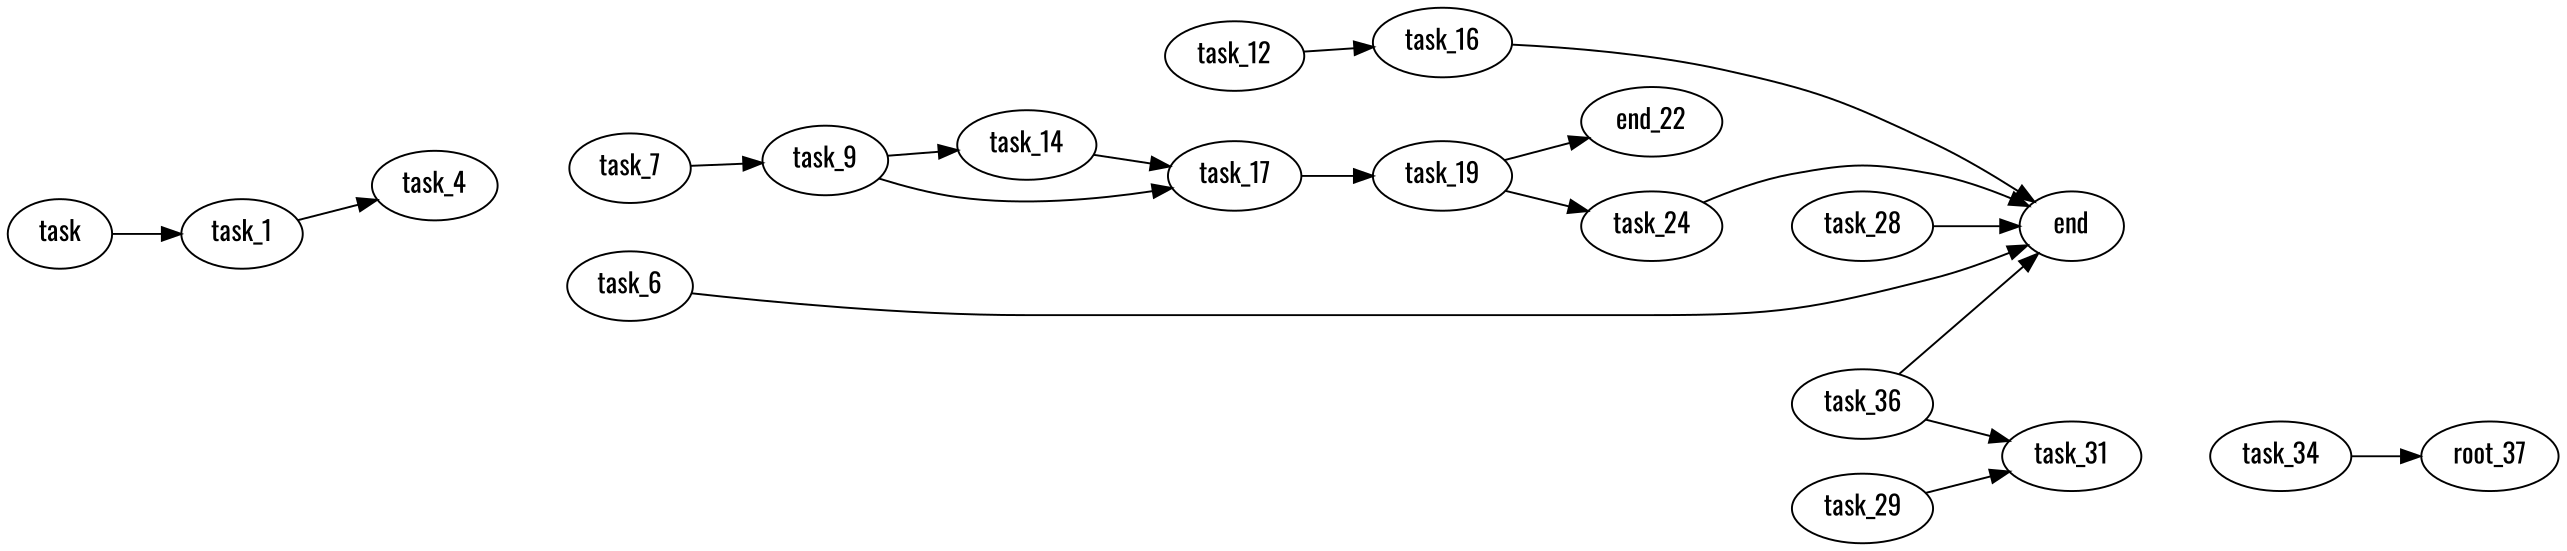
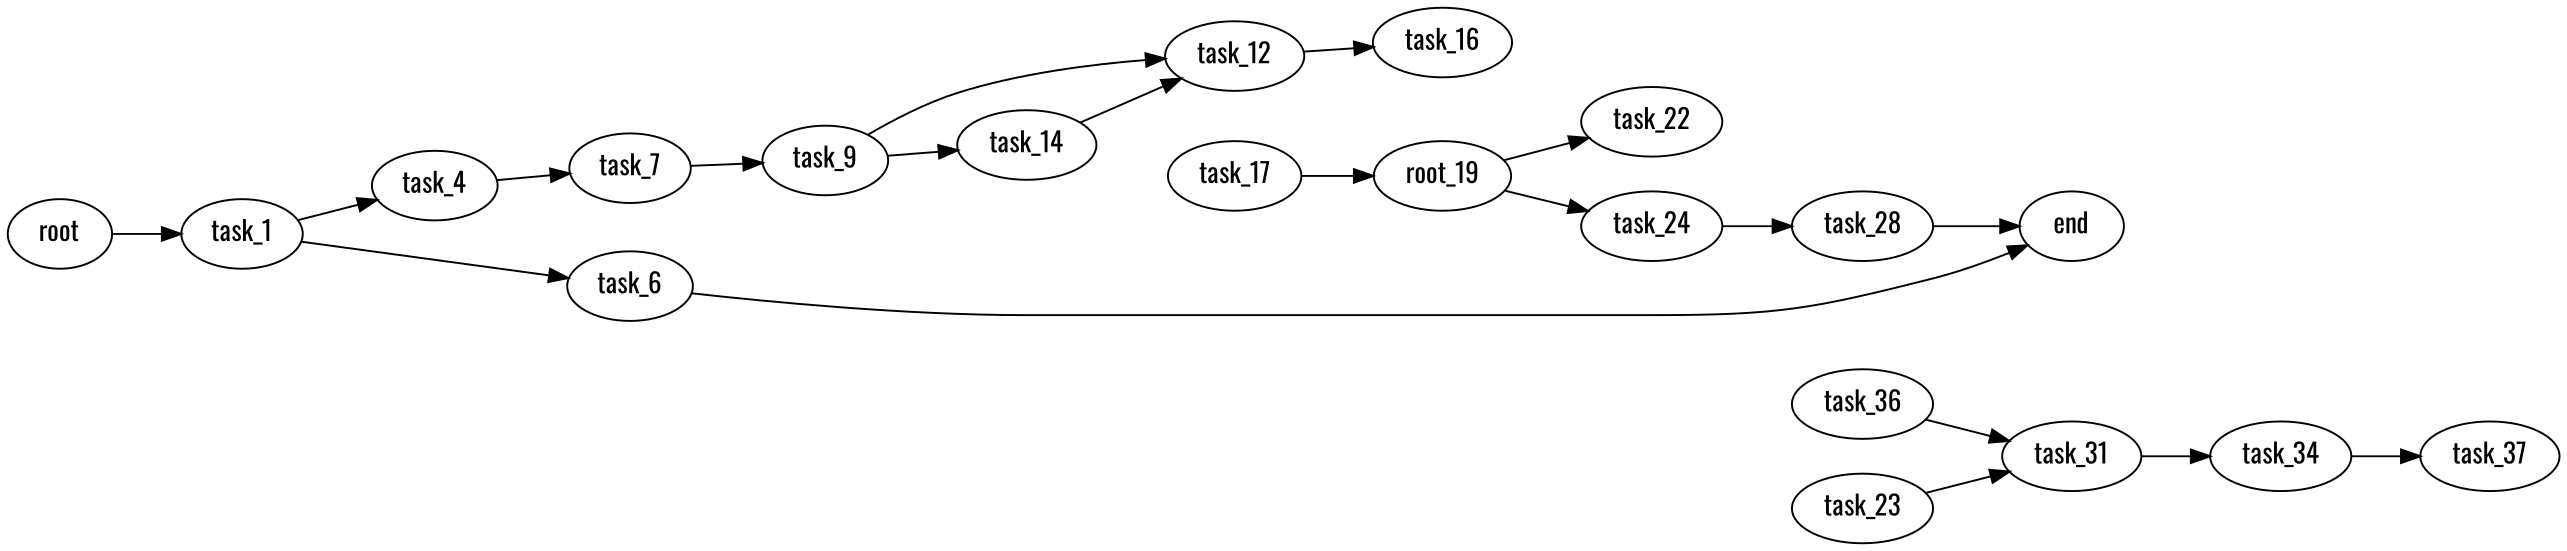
  digraph {
    fontname=Oswald
    rankdir=LR
    node [fontname=Oswald]
    edge [fontname=Oswald]
-   root [label=task]
+   root
    task_1
    task_4
    task_6
    task_7
    end
    task_9
    task_12
    task_14
    task_16
    task_17
-   task_19
-   task_22 [label=end_22]
+   task_19 [label=root_19]
+   task_22
    task_24
    task_28
-   task_29
+   task_29 [label=task_23]
    task_31
    task_34
-   task_37 [label=root_37]
+   task_37
    task_36
    root -> task_1
    task_1 -> task_4
+   task_1 -> task_6
+   task_4 -> task_7
    task_6 -> end
    task_7 -> task_9
-   task_9 -> task_17
+   task_9 -> task_12
    task_9 -> task_14
    task_12 -> task_16
-   task_14 -> task_17
-   task_16 -> end
+   task_14 -> task_12
    task_17 -> task_19
    task_19 -> task_22
    task_19 -> task_24
-   task_24 -> end
+   task_24 -> task_28
    task_28 -> end
    task_29 -> task_31
+   task_31 -> task_34
    task_34 -> task_37
-   task_36 -> end
    task_36 -> task_31
  }
